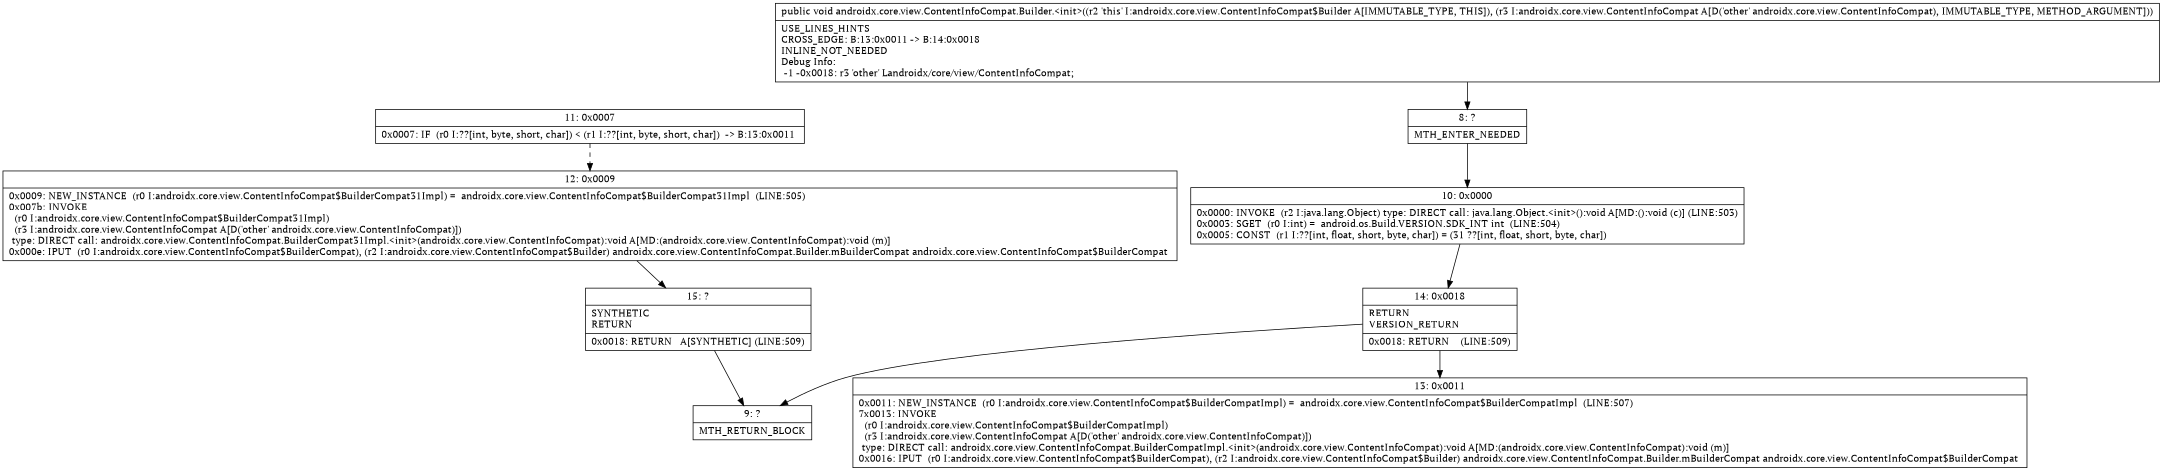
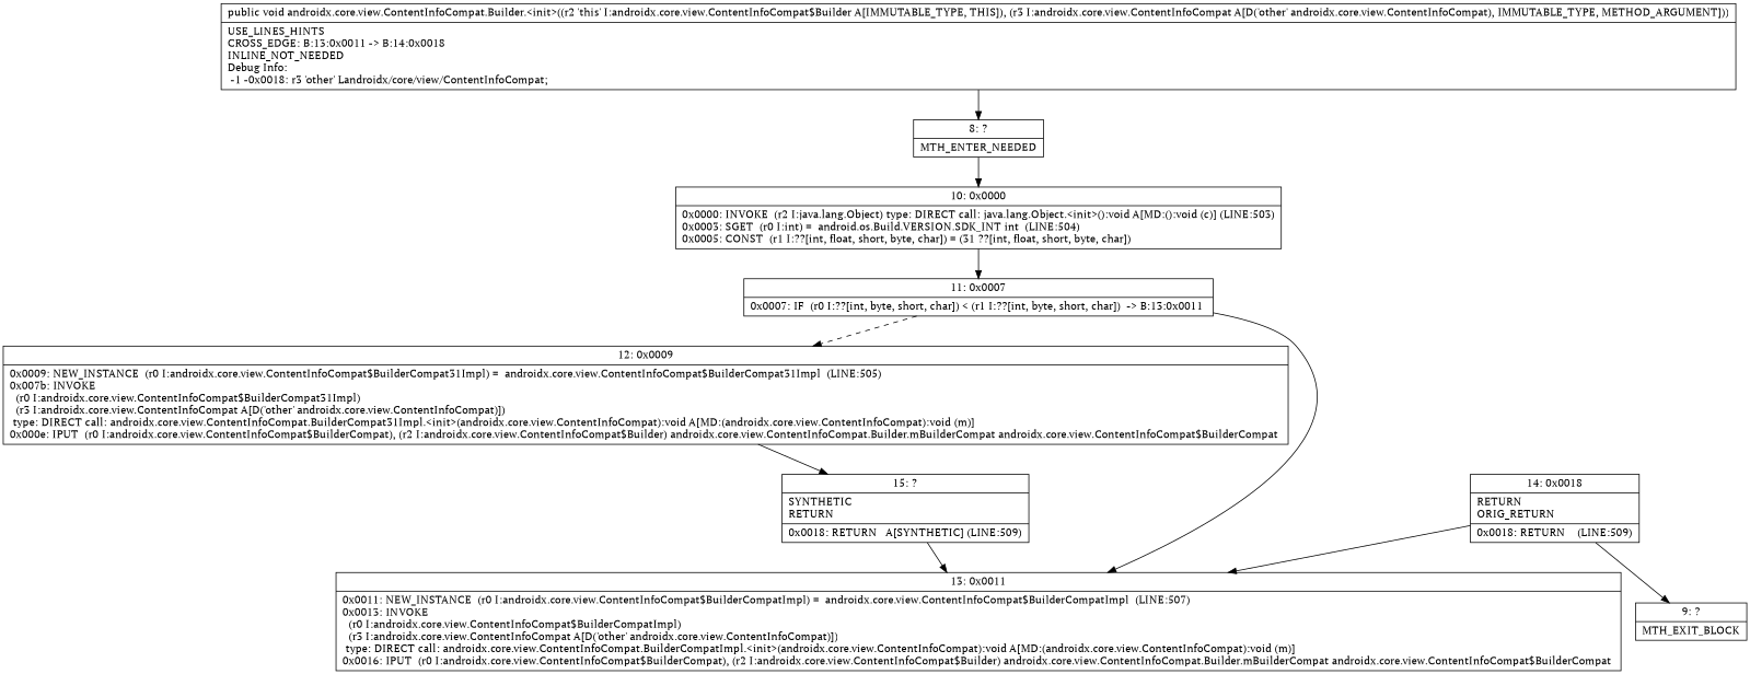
  digraph {
    fontname="PT Serif"
    node [fontname="PT Serif" shape=record]
    edge [fontname="PT Serif"]
    n1 [label="{8\:\ ?|MTH_ENTER_NEEDED\l}"]
    n2 [label="{10\:\ 0x0000|0x0000: INVOKE  (r2 I:java.lang.Object) type: DIRECT call: java.lang.Object.\<init\>():void A[MD:():void (c)] (LINE:503)\l0x0003: SGET  (r0 I:int) =  android.os.Build.VERSION.SDK_INT int  (LINE:504)\l0x0005: CONST  (r1 I:??[int, float, short, byte, char]) = (31 ??[int, float, short, byte, char]) \l}"]
    n3 [label="{11\:\ 0x0007|0x0007: IF  (r0 I:??[int, byte, short, char]) \< (r1 I:??[int, byte, short, char])  \-\> B:13:0x0011 \l}"]
    n4 [label="{12\:\ 0x0009|0x0009: NEW_INSTANCE  (r0 I:androidx.core.view.ContentInfoCompat$BuilderCompat31Impl) =  androidx.core.view.ContentInfoCompat$BuilderCompat31Impl  (LINE:505)\l0x007b: INVOKE  \l  (r0 I:androidx.core.view.ContentInfoCompat$BuilderCompat31Impl)\l  (r3 I:androidx.core.view.ContentInfoCompat A[D('other' androidx.core.view.ContentInfoCompat)])\l type: DIRECT call: androidx.core.view.ContentInfoCompat.BuilderCompat31Impl.\<init\>(androidx.core.view.ContentInfoCompat):void A[MD:(androidx.core.view.ContentInfoCompat):void (m)]\l0x000e: IPUT  (r0 I:androidx.core.view.ContentInfoCompat$BuilderCompat), (r2 I:androidx.core.view.ContentInfoCompat$Builder) androidx.core.view.ContentInfoCompat.Builder.mBuilderCompat androidx.core.view.ContentInfoCompat$BuilderCompat \l}"]
-   n5 [label="{13\:\ 0x0011|0x0011: NEW_INSTANCE  (r0 I:androidx.core.view.ContentInfoCompat$BuilderCompatImpl) =  androidx.core.view.ContentInfoCompat$BuilderCompatImpl  (LINE:507)\l7x0013: INVOKE  \l  (r0 I:androidx.core.view.ContentInfoCompat$BuilderCompatImpl)\l  (r3 I:androidx.core.view.ContentInfoCompat A[D('other' androidx.core.view.ContentInfoCompat)])\l type: DIRECT call: androidx.core.view.ContentInfoCompat.BuilderCompatImpl.\<init\>(androidx.core.view.ContentInfoCompat):void A[MD:(androidx.core.view.ContentInfoCompat):void (m)]\l0x0016: IPUT  (r0 I:androidx.core.view.ContentInfoCompat$BuilderCompat), (r2 I:androidx.core.view.ContentInfoCompat$Builder) androidx.core.view.ContentInfoCompat.Builder.mBuilderCompat androidx.core.view.ContentInfoCompat$BuilderCompat \l}"]
+   n5 [label="{13\:\ 0x0011|0x0011: NEW_INSTANCE  (r0 I:androidx.core.view.ContentInfoCompat$BuilderCompatImpl) =  androidx.core.view.ContentInfoCompat$BuilderCompatImpl  (LINE:507)\l0x0013: INVOKE  \l  (r0 I:androidx.core.view.ContentInfoCompat$BuilderCompatImpl)\l  (r3 I:androidx.core.view.ContentInfoCompat A[D('other' androidx.core.view.ContentInfoCompat)])\l type: DIRECT call: androidx.core.view.ContentInfoCompat.BuilderCompatImpl.\<init\>(androidx.core.view.ContentInfoCompat):void A[MD:(androidx.core.view.ContentInfoCompat):void (m)]\l0x0016: IPUT  (r0 I:androidx.core.view.ContentInfoCompat$BuilderCompat), (r2 I:androidx.core.view.ContentInfoCompat$Builder) androidx.core.view.ContentInfoCompat.Builder.mBuilderCompat androidx.core.view.ContentInfoCompat$BuilderCompat \l}"]
    n6 [label="{15\:\ ?|SYNTHETIC\lRETURN\l|0x0018: RETURN   A[SYNTHETIC] (LINE:509)\l}"]
-   n7 [label="{9\:\ ?|MTH_RETURN_BLOCK\l}"]
-   n8 [label="{14\:\ 0x0018|RETURN\lVERSION_RETURN\l|0x0018: RETURN    (LINE:509)\l}"]
+   n7 [label="{9\:\ ?|MTH_EXIT_BLOCK\l}"]
+   n8 [label="{14\:\ 0x0018|RETURN\lORIG_RETURN\l|0x0018: RETURN    (LINE:509)\l}"]
    n9 [label="{public void androidx.core.view.ContentInfoCompat.Builder.\<init\>((r2 'this' I:androidx.core.view.ContentInfoCompat$Builder A[IMMUTABLE_TYPE, THIS]), (r3 I:androidx.core.view.ContentInfoCompat A[D('other' androidx.core.view.ContentInfoCompat), IMMUTABLE_TYPE, METHOD_ARGUMENT]))  | USE_LINES_HINTS\lCROSS_EDGE: B:13:0x0011 \-\> B:14:0x0018\lINLINE_NOT_NEEDED\lDebug Info:\l  \-1 \-0x0018: r3 'other' Landroidx\/core\/view\/ContentInfoCompat;\l}"]
    n1 -> n2
-   n2 -> n8
+   n2 -> n3
    n3 -> n4 [style=dashed]
+   n3 -> n5
    n4 -> n6
-   n6 -> n7
+   n6 -> n5
    n8 -> n5
    n8 -> n7
    n9 -> n1
  }
